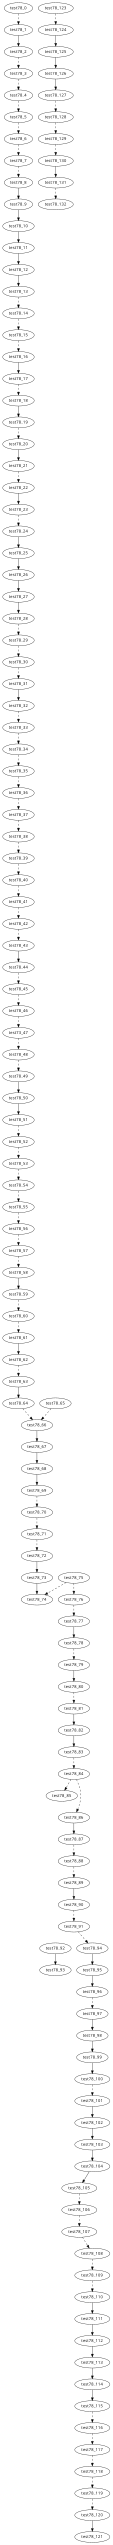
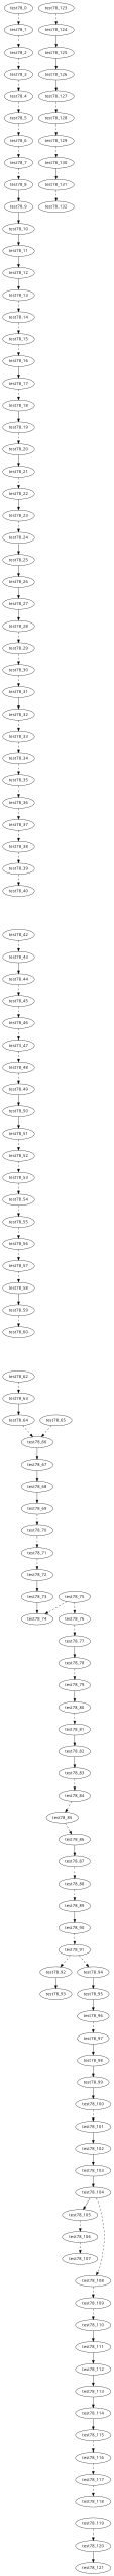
  digraph {
    fontname="Open Sans"
    node [fontname="Open Sans"]
    edge [fontname="Open Sans" style=dashed]
    test78_0
    test78_1
    test78_2
    test78_3
    test78_4
    test78_5
    test78_6
    test78_7
    test78_8
    test78_9
    test78_10
    test78_11
    test78_12
    test78_13
    test78_14
    test78_15
    test78_16
    test78_17
    test78_18
    test78_19
    test78_20
    test78_21
    test78_22
    test78_23
    test78_24
    test78_25
    test78_26
    test78_27
    test78_28
    test78_29
    test78_30
    test78_31
    test78_32
    test78_33
    test78_34
    test78_35
    test78_36
    test78_37
    test78_38
    test78_39
    test78_40
-   test78_41
    test78_42
    test78_43
    test78_44
    test78_45
    test78_46
    n48 [label=test73_47]
    test78_48
    test78_49
    test78_50
    test78_51
    test78_52
    test78_53
    test78_54
    test78_55
    test78_56
    test78_57
    test78_58
    test78_59
    test78_60
-   test78_61
    test78_62
    test78_63
    test78_64
    test78_66
    test78_65
    test78_67
    test78_68
    test78_69
    test78_70
    test78_71
    test78_72
    test78_73
    test78_74
    test78_75
    test78_76
    test78_77
    test78_78
    test78_79
    test78_80
    test78_81
    test78_82
    test78_83
    test78_84
    test78_85
    test78_86
    test78_87
    test78_88
    test78_89
    test78_90
    test78_91
    test78_92
    test78_94
    test78_93
    test78_95
    test78_96
    test78_97
    test78_98
    test78_99
    test78_100
    test78_101
    test78_102
    test78_103
    test78_104
    test78_105
    test78_106
    test78_107
    test78_108
    test78_109
    test78_110
    test78_111
    test78_112
    test78_113
    test78_114
    test78_115
    test78_116
    test78_117
    test78_118
    test78_119
    test78_120
    test78_121
    test78_123
    test78_124
    test78_125
    test78_126
    test78_127
    test78_128
    test78_129
    test78_130
    test78_131
    test78_132
    test78_0 -> test78_1
-   test78_1 -> test78_2 [style=solid]
+   test78_1 -> test78_2
    test78_2 -> test78_3
    test78_3 -> test78_4
    test78_4 -> test78_5
    test78_5 -> test78_6
    test78_6 -> test78_7
    test78_7 -> test78_8
    test78_8 -> test78_9 [style=solid]
    test78_9 -> test78_10 [style=solid]
    test78_10 -> test78_11 [style=solid]
    test78_11 -> test78_12 [style=solid]
    test78_12 -> test78_13 [style=solid]
    test78_13 -> test78_14
    test78_14 -> test78_15
    test78_15 -> test78_16
    test78_16 -> test78_17 [style=solid]
    test78_17 -> test78_18
    test78_18 -> test78_19 [style=solid]
    test78_19 -> test78_20
    test78_20 -> test78_21 [style=solid]
    test78_21 -> test78_22
    test78_22 -> test78_23 [style=solid]
    test78_23 -> test78_24
    test78_24 -> test78_25 [style=solid]
    test78_25 -> test78_26 [style=solid]
    test78_26 -> test78_27 [style=solid]
    test78_27 -> test78_28 [style=solid]
    test78_28 -> test78_29
    test78_29 -> test78_30
    test78_30 -> test78_31
    test78_31 -> test78_32 [style=solid]
    test78_32 -> test78_33
    test78_33 -> test78_34
    test78_34 -> test78_35
    test78_35 -> test78_36
    test78_36 -> test78_37
    test78_37 -> test78_38
    test78_38 -> test78_39
    test78_39 -> test78_40
-   test78_40 -> test78_41
-   test78_41 -> test78_42
    test78_42 -> test78_43
    test78_43 -> test78_44 [style=solid]
    test78_44 -> test78_45
    test78_45 -> test78_46
    test78_46 -> n48
    n48 -> test78_48
    test78_48 -> test78_49
    test78_49 -> test78_50 [style=solid]
    test78_50 -> test78_51 [style=solid]
    test78_51 -> test78_52
    test78_52 -> test78_53
    test78_53 -> test78_54
    test78_54 -> test78_55
    test78_55 -> test78_56
    test78_56 -> test78_57
    test78_57 -> test78_58
    test78_58 -> test78_59 [style=solid]
    test78_59 -> test78_60
-   test78_60 -> test78_61
-   test78_61 -> test78_62 [style=solid]
    test78_62 -> test78_63
    test78_63 -> test78_64 [style=solid]
    test78_64 -> test78_66
    test78_66 -> test78_67 [style=solid]
    test78_65 -> test78_66
    test78_67 -> test78_68 [style=solid]
    test78_68 -> test78_69 [style=solid]
    test78_69 -> test78_70
    test78_70 -> test78_71
    test78_71 -> test78_72
    test78_72 -> test78_73 [style=solid]
    test78_73 -> test78_74 [style=solid]
    test78_75 -> test78_74
    test78_75 -> test78_76
    test78_76 -> test78_77
    test78_77 -> test78_78 [style=solid]
    test78_78 -> test78_79
    test78_79 -> test78_80 [style=solid]
    test78_80 -> test78_81
    test78_81 -> test78_82 [style=solid]
    test78_82 -> test78_83 [style=solid]
    test78_83 -> test78_84
    test78_84 -> test78_85
-   test78_84 -> test78_86
+   test78_85 -> test78_86
    test78_86 -> test78_87 [style=solid]
    test78_87 -> test78_88
    test78_88 -> test78_89
    test78_89 -> test78_90 [style=solid]
    test78_90 -> test78_91
+   test78_91 -> test78_92
    test78_91 -> test78_94
    test78_92 -> test78_93 [style=solid]
    test78_94 -> test78_95 [style=solid]
    test78_95 -> test78_96 [style=solid]
    test78_96 -> test78_97
    test78_97 -> test78_98 [style=solid]
    test78_98 -> test78_99 [style=solid]
    test78_99 -> test78_100 [style=solid]
    test78_100 -> test78_101
    test78_101 -> test78_102 [style=solid]
    test78_102 -> test78_103 [style=solid]
    test78_103 -> test78_104 [style=solid]
    test78_104 -> test78_105 [style=solid]
    test78_105 -> test78_106
    test78_106 -> test78_107
-   test78_107 -> test78_108
+   test78_104 -> test78_108
    test78_108 -> test78_109
    test78_109 -> test78_110
    test78_110 -> test78_111 [style=solid]
    test78_111 -> test78_112 [style=solid]
    test78_112 -> test78_113 [style=solid]
    test78_113 -> test78_114 [style=solid]
    test78_114 -> test78_115 [style=solid]
    test78_115 -> test78_116
    test78_116 -> test78_117
    test78_117 -> test78_118
-   test78_118 -> test78_119
    test78_119 -> test78_120
    test78_120 -> test78_121 [style=solid]
    test78_123 -> test78_124
    test78_124 -> test78_125 [style=solid]
    test78_125 -> test78_126 [style=solid]
    test78_126 -> test78_127 [style=solid]
    test78_127 -> test78_128
    test78_128 -> test78_129
    test78_129 -> test78_130
    test78_130 -> test78_131 [style=solid]
    test78_131 -> test78_132
  }
